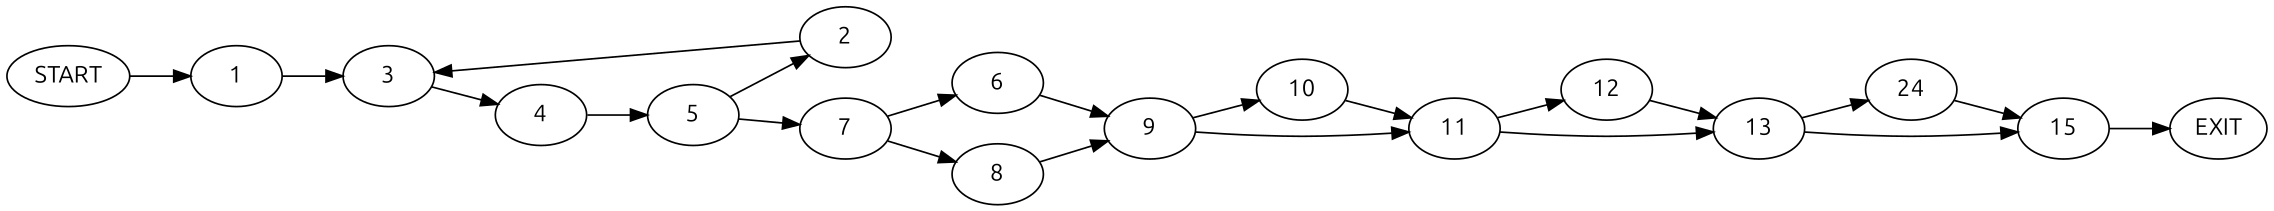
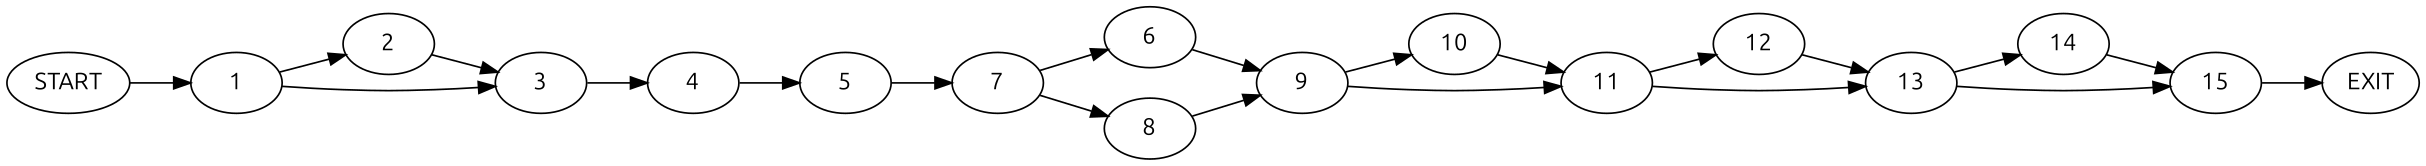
  digraph {
    fontname=Ubuntu
    rankdir=LR
    node [fontname=Ubuntu]
    edge [fontname=Ubuntu]
    n1 [label=START]
    1
    2
    3
    n5 [label=EXIT]
    4
    5
    7
    6
    9
    8
    10
    11
    12
    13
-   14 [label=24]
+   14
    15
    n1 -> 1
-   5 -> 2
+   1 -> 2
    1 -> 3
    2 -> 3
    3 -> 4
    4 -> 5
    5 -> 7
    7 -> 6
    7 -> 8
    6 -> 9
    9 -> 10
    9 -> 11
    8 -> 9
    10 -> 11
    11 -> 12
    11 -> 13
    12 -> 13
    13 -> 14
    13 -> 15
    14 -> 15
    15 -> n5
  }
